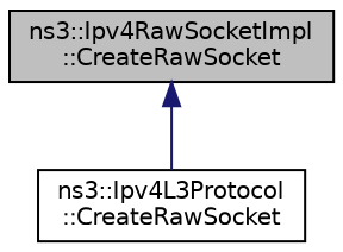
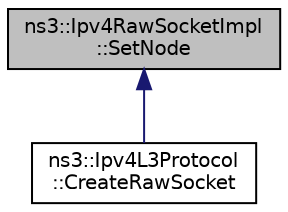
  digraph {
    rankdir=TB
    node [color=black fontname=Helvetica fontsize=10 shape=record style=filled]
-   n1 [fillcolor=grey75 fontcolor=black height=0.2 label="ns3::Ipv4RawSocketImpl\l::CreateRawSocket" width=0.4]
+   n1 [fillcolor=grey75 fontcolor=black height=0.2 label="ns3::Ipv4RawSocketImpl\l::SetNode" width=0.4]
    n2 [fillcolor=white height=0.2 label="ns3::Ipv4L3Protocol\l::CreateRawSocket" width=0.4]
    n1 -> n2 [color=midnightblue dir=back fontname=Helvetica fontsize=10 labelfontname=Helvetica labelfontsize=10 style=solid]
  }
